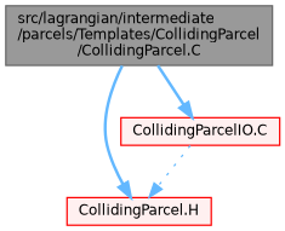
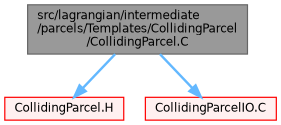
  digraph {
    node [color=red fillcolor="#FFF0F0" fontname=Helvetica fontsize=10 shape=box style=filled]
    edge [color=steelblue1 fontname=Helvetica fontsize=10 labelfontname=Helvetica labelfontsize=10 style=bold]
    n1 [color=gray40 fillcolor=grey60 fontcolor=black height=0.2 label="src/lagrangian/intermediate\l/parcels/Templates/CollidingParcel\l/CollidingParcel.C" width=0.4]
    n2 [height=0.2 label="CollidingParcel.H" width=0.4]
    n3 [height=0.2 label="CollidingParcelIO.C" width=0.4]
    n1 -> n2
    n1 -> n3
-   n3 -> n2 [style=dotted]
  }
